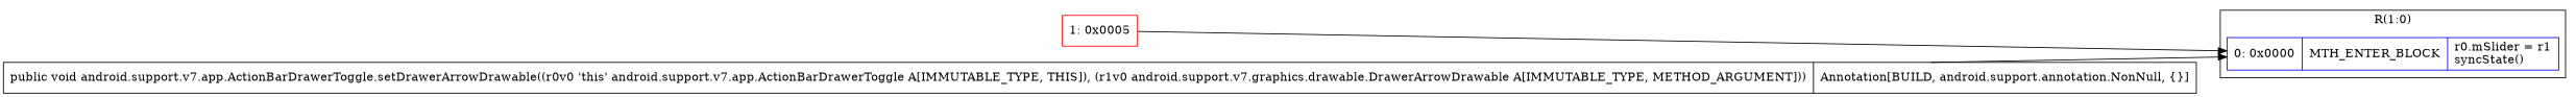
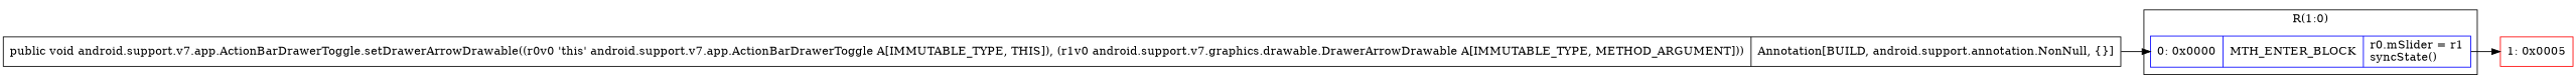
  digraph {
    rankdir=LR
    node [shape=record]
    n1 [color=blue label="{0\:\ 0x0000|MTH_ENTER_BLOCK\l|r0.mSlider = r1\lsyncState()\l}"]
    n2 [color=red label="{1\:\ 0x0005}"]
    n3 [label="{public void android.support.v7.app.ActionBarDrawerToggle.setDrawerArrowDrawable((r0v0 'this' android.support.v7.app.ActionBarDrawerToggle A[IMMUTABLE_TYPE, THIS]), (r1v0 android.support.v7.graphics.drawable.DrawerArrowDrawable A[IMMUTABLE_TYPE, METHOD_ARGUMENT]))  | Annotation[BUILD, android.support.annotation.NonNull, \{\}]\l}"]
    subgraph cluster_1 {
      label="R(1:0)"
      n1
    }
-   n2 -> n1
+   n1 -> n2
    n3 -> n1
  }
